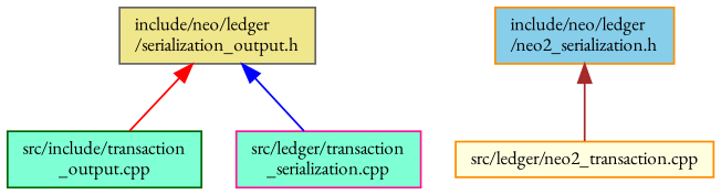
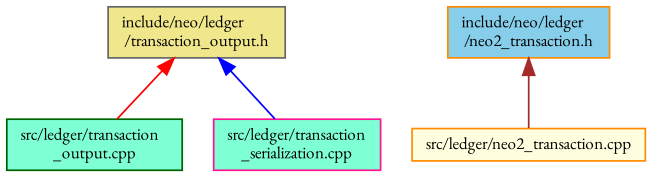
  digraph {
    fontname="EB Garamond"
    node [color=darkorange fillcolor=aquamarine fontname="EB Garamond" fontsize=10 shape=box style=filled]
    edge [dir=back fontname="EB Garamond" fontsize=10 labelfontname=Helvetica labelfontsize=10 style=solid]
-   n1 [color=gray40 fillcolor=khaki fontcolor=black height=0.2 label="include/neo/ledger\l/serialization_output.h" width=0.4]
-   n2 [color=darkgreen height=0.2 label="src/include/transaction\l_output.cpp" width=0.4]
+   n1 [color=gray40 fillcolor=khaki fontcolor=black height=0.2 label="include/neo/ledger\l/transaction_output.h" width=0.4]
+   n2 [color=darkgreen height=0.2 label="src/ledger/transaction\l_output.cpp" width=0.4]
    n3 [color=deeppink height=0.2 label="src/ledger/transaction\l_serialization.cpp" width=0.4]
-   n4 [fillcolor=skyblue height=0.2 label="include/neo/ledger\l/neo2_serialization.h" width=0.4]
+   n4 [fillcolor=skyblue height=0.2 label="include/neo/ledger\l/neo2_transaction.h" width=0.4]
    n5 [fillcolor=lightyellow height=0.2 label="src/ledger/neo2_transaction.cpp" width=0.4]
    n1 -> n2 [color=red]
    n1 -> n3 [color=blue]
    n4 -> n5 [color=brown]
  }
